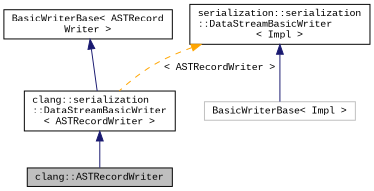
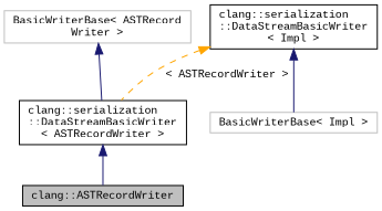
  digraph {
    fontname="Liberation Mono"
    rankdir=TB
    node [color=black fontname="Liberation Mono" fontsize=10 shape=record]
    edge [color=midnightblue dir=back fontname="Liberation Mono" fontsize=10 labelfontname=Helvetica labelfontsize=10 style=solid]
    n1 [fillcolor=grey75 fontcolor=black height=0.2 label="clang::ASTRecordWriter" style=filled width=0.4]
    n2 [height=0.2 label="clang::serialization\l::DataStreamBasicWriter\l\< ASTRecordWriter \>" width=0.4]
-   n3 [height=0.2 label="BasicWriterBase\< ASTRecord\lWriter  \>" width=0.4]
-   n4 [height=0.2 label="serialization::serialization\l::DataStreamBasicWriter\l\< Impl \>" width=0.4]
+   n3 [color=grey75 height=0.2 label="BasicWriterBase\< ASTRecord\lWriter  \>" width=0.4]
+   n4 [height=0.2 label="clang::serialization\l::DataStreamBasicWriter\l\< Impl \>" width=0.4]
    n5 [color=grey75 height=0.2 label="BasicWriterBase\< Impl \>" width=0.4]
    n2 -> n1
    n3 -> n2
    n4 -> n2 [color=orange label=" \< ASTRecordWriter \>" style=dashed]
    n4 -> n5
  }
